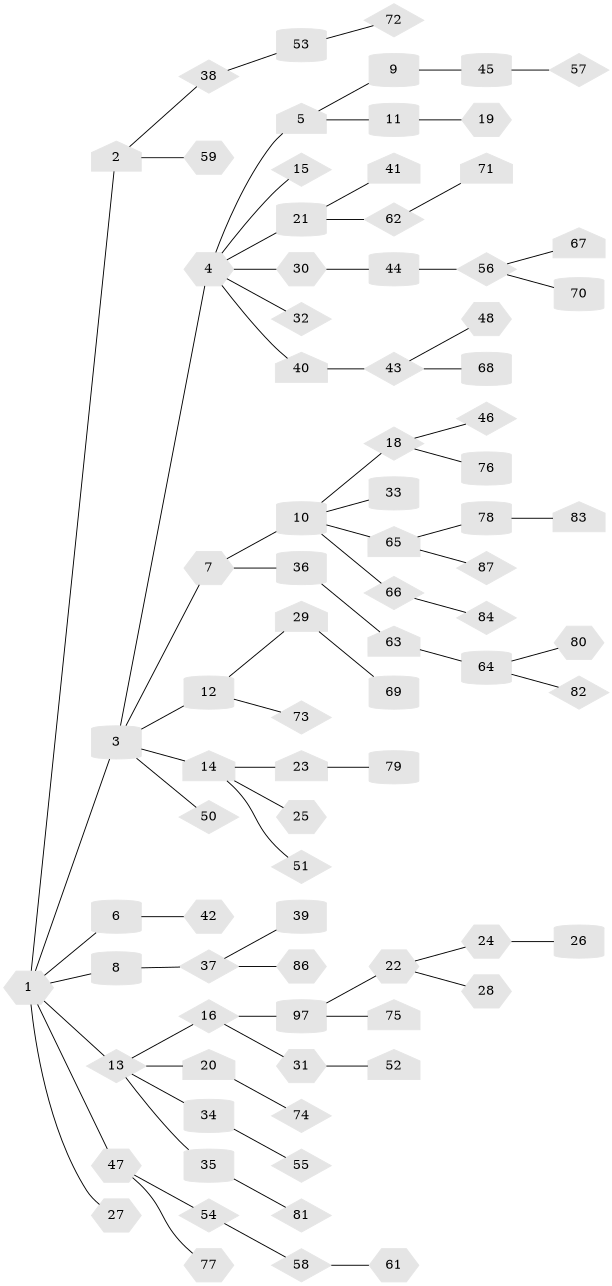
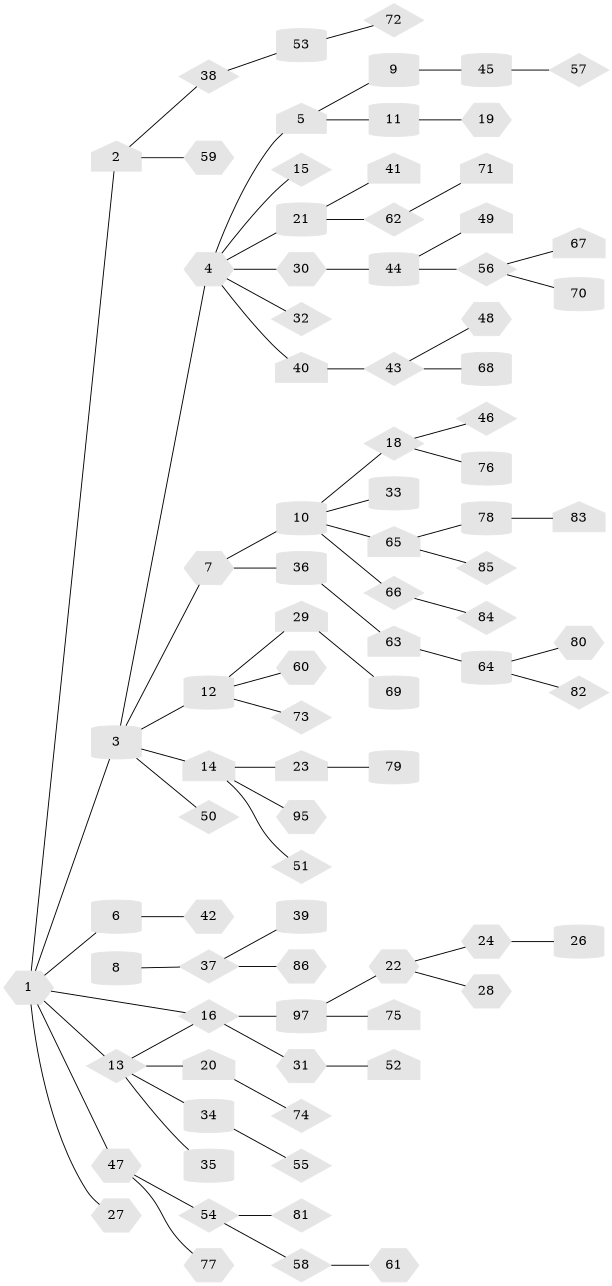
  graph {
    rankdir=LR
    node [color=gray90 shape=cylinder style=filled]
    1 [shape=hexagon]
    2 [shape=house]
    3
    6
    8
    13 [shape=diamond]
    27 [shape=hexagon]
    47 [shape=hexagon]
    38 [shape=diamond]
    59 [shape=hexagon]
    4 [shape=hexagon]
    7 [shape=hexagon]
    12
    14 [shape=house]
    50 [shape=diamond]
    42 [shape=hexagon]
    37 [shape=diamond]
    16 [shape=diamond]
    20 [shape=house]
    34
    35
    54 [shape=diamond]
    77 [shape=hexagon]
    53
    5 [shape=house]
    15 [shape=diamond]
    21
    30 [shape=hexagon]
    32 [shape=diamond]
    40 [shape=house]
    10
    36
    29 [shape=house]
+   60 [shape=hexagon]
    73 [shape=diamond]
    23 [shape=house]
-   25 [shape=hexagon]
+   25 [shape=hexagon label=95]
    51 [shape=diamond]
    9
    11
    41 [shape=house]
    62 [shape=diamond]
    44
    43 [shape=diamond]
    45
    19 [shape=hexagon]
    18 [shape=diamond]
    33
    65 [shape=house]
    66 [shape=diamond]
    63 [shape=house]
    39
    86 [shape=hexagon]
    57 [shape=diamond]
    46 [shape=diamond]
    76
    78
-   85 [shape=diamond label=87]
+   85 [shape=diamond]
    84 [shape=diamond]
    69
    n61 [label=97]
    31 [shape=hexagon]
    74 [shape=diamond]
    55 [shape=diamond]
    79
    22 [shape=hexagon]
    75 [shape=house]
    52 [shape=house]
    24 [shape=hexagon]
    28 [shape=hexagon]
    71 [shape=house]
    26
+   49 [shape=house]
    56 [shape=diamond]
    64
    72 [shape=diamond]
    48 [shape=hexagon]
    68
    67 [shape=house]
    70
    58 [shape=diamond]
    81 [shape=diamond]
    61 [shape=hexagon]
    80 [shape=hexagon]
    82 [shape=diamond]
    83 [shape=house]
    1 -- 2
    1 -- 3
    1 -- 6
-   1 -- 8
+   1 -- 16
    1 -- 13
    1 -- 27
    1 -- 47
    2 -- 38
    2 -- 59
    3 -- 4
    3 -- 7
    3 -- 12
    3 -- 14
    3 -- 50
    6 -- 42
    8 -- 37
    13 -- 16
    13 -- 20
    13 -- 34
    13 -- 35
    47 -- 54
    47 -- 77
    38 -- 53
    4 -- 5
    4 -- 15
    4 -- 21
    4 -- 30
    4 -- 32
    4 -- 40
    7 -- 10
    7 -- 36
    12 -- 29
+   12 -- 60
    12 -- 73
    14 -- 23
    14 -- 25
    14 -- 51
    37 -- 39
    37 -- 86
    16 -- n61
    16 -- 31
    20 -- 74
    34 -- 55
    54 -- 58
-   35 -- 81
+   54 -- 81
    53 -- 72
    5 -- 9
    5 -- 11
    21 -- 41
    21 -- 62
    30 -- 44
    40 -- 43
    10 -- 18
    10 -- 33
    10 -- 65
    10 -- 66
    36 -- 63
    29 -- 69
    23 -- 79
    9 -- 45
    11 -- 19
    62 -- 71
+   44 -- 49
    44 -- 56
    43 -- 48
    43 -- 68
    45 -- 57
    18 -- 46
    18 -- 76
    65 -- 78
    65 -- 85
    66 -- 84
    63 -- 64
    78 -- 83
    n61 -- 22
    n61 -- 75
    31 -- 52
    22 -- 24
    22 -- 28
    24 -- 26
    56 -- 67
    56 -- 70
    64 -- 80
    64 -- 82
    58 -- 61
  }
